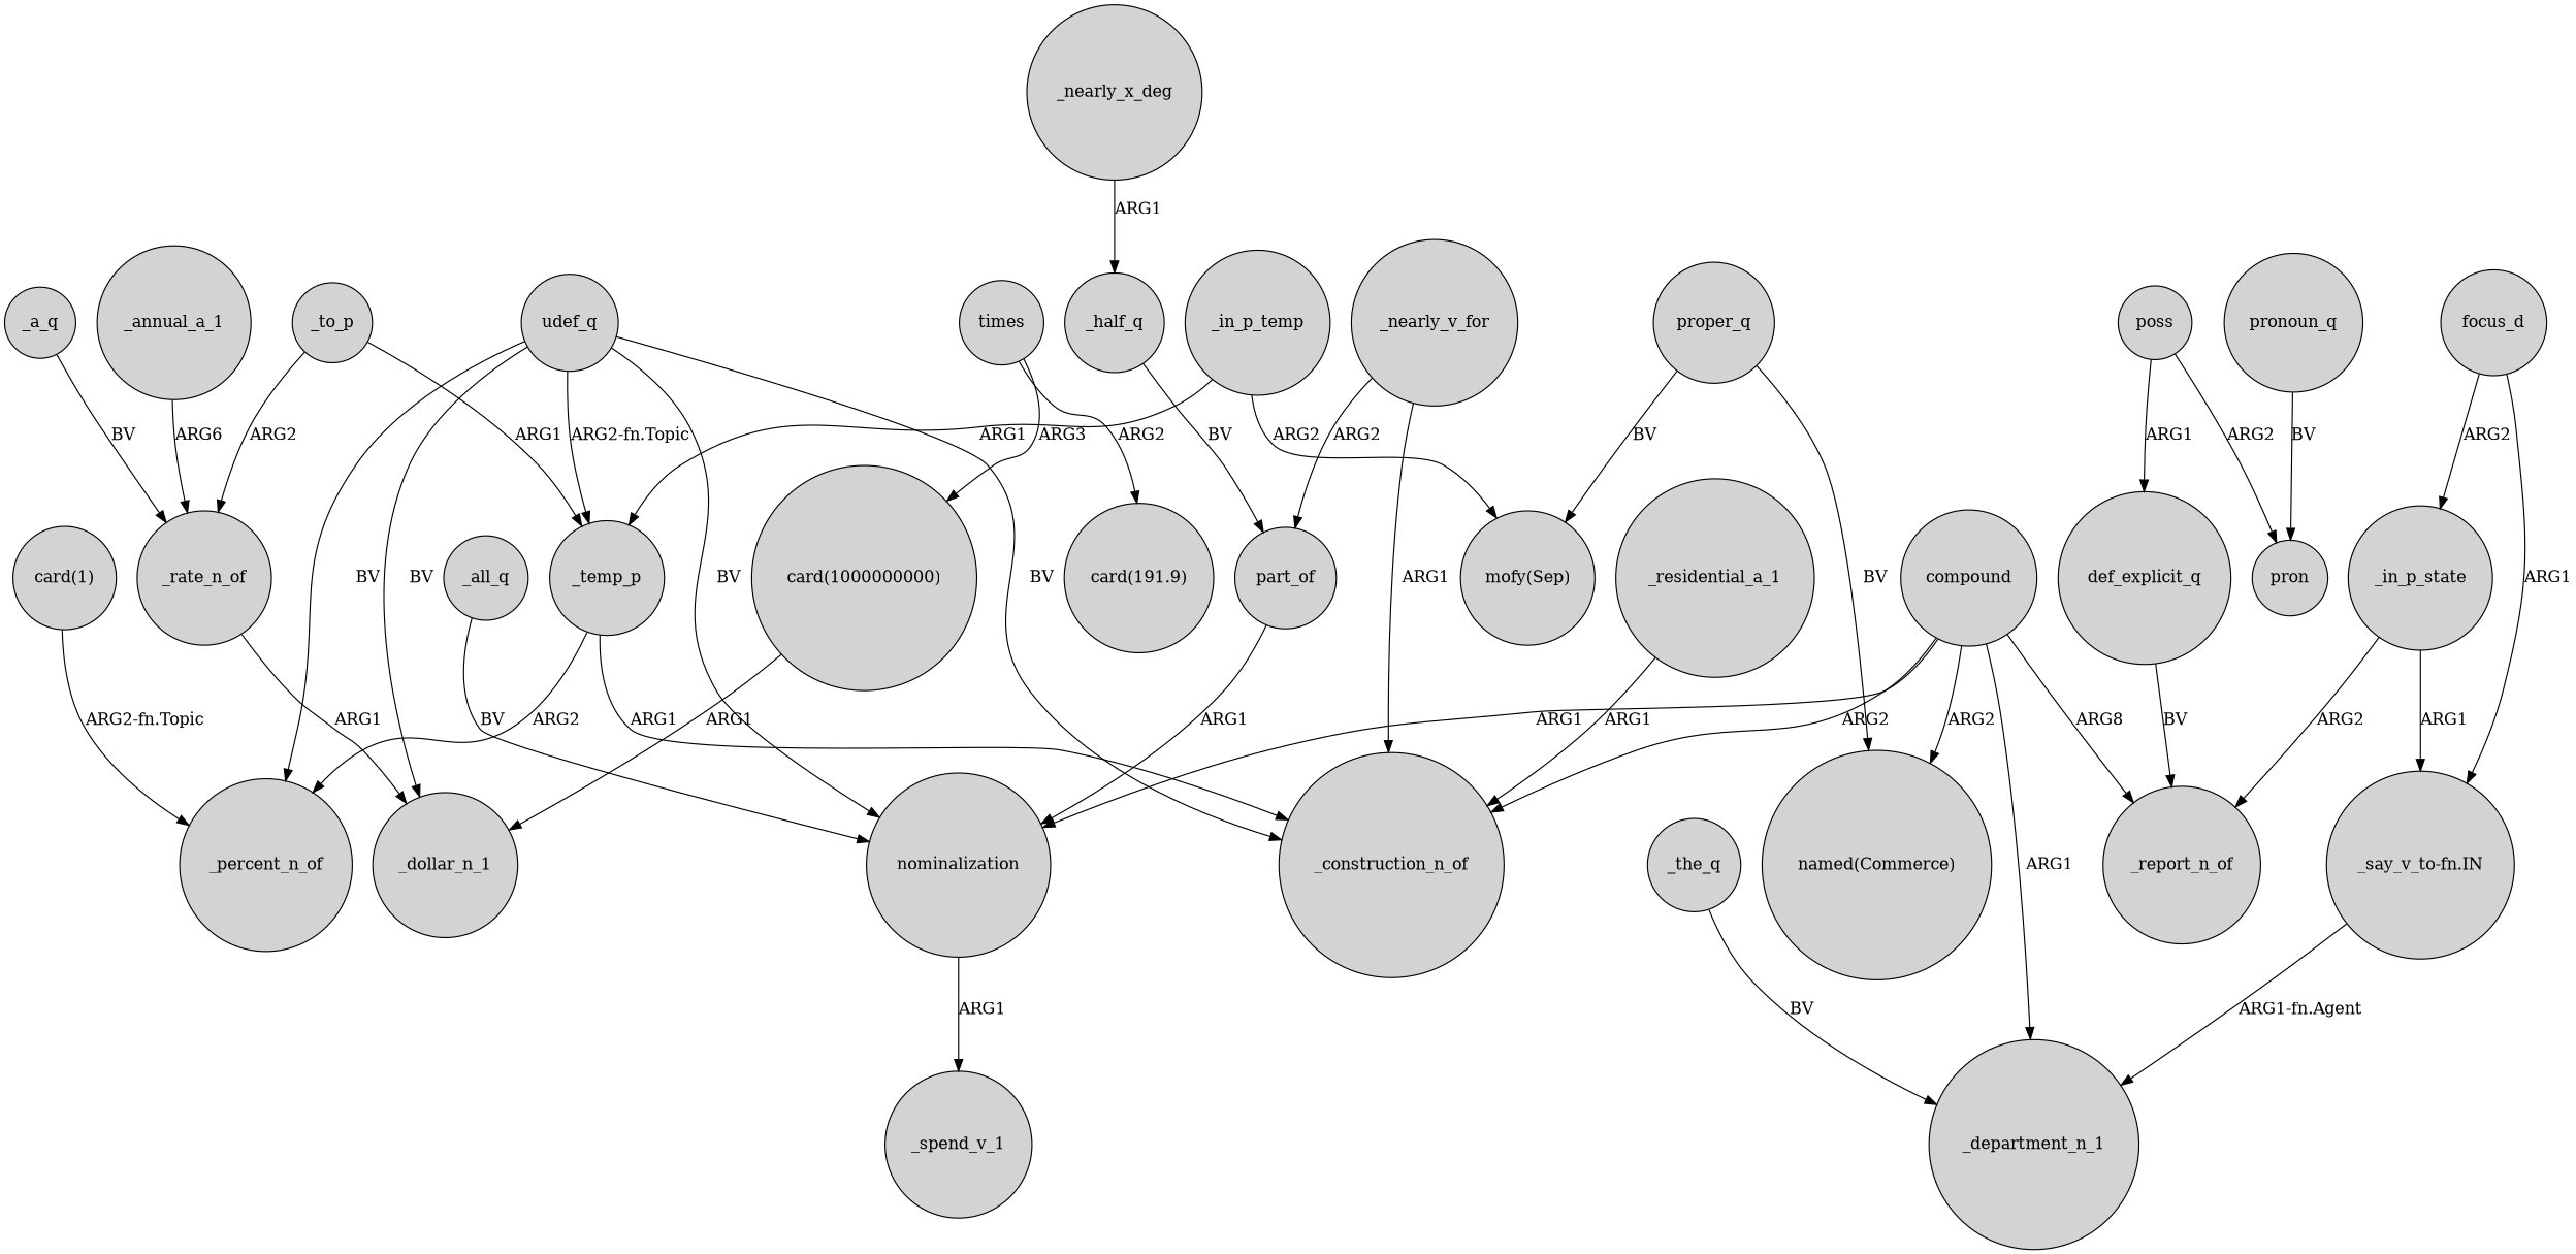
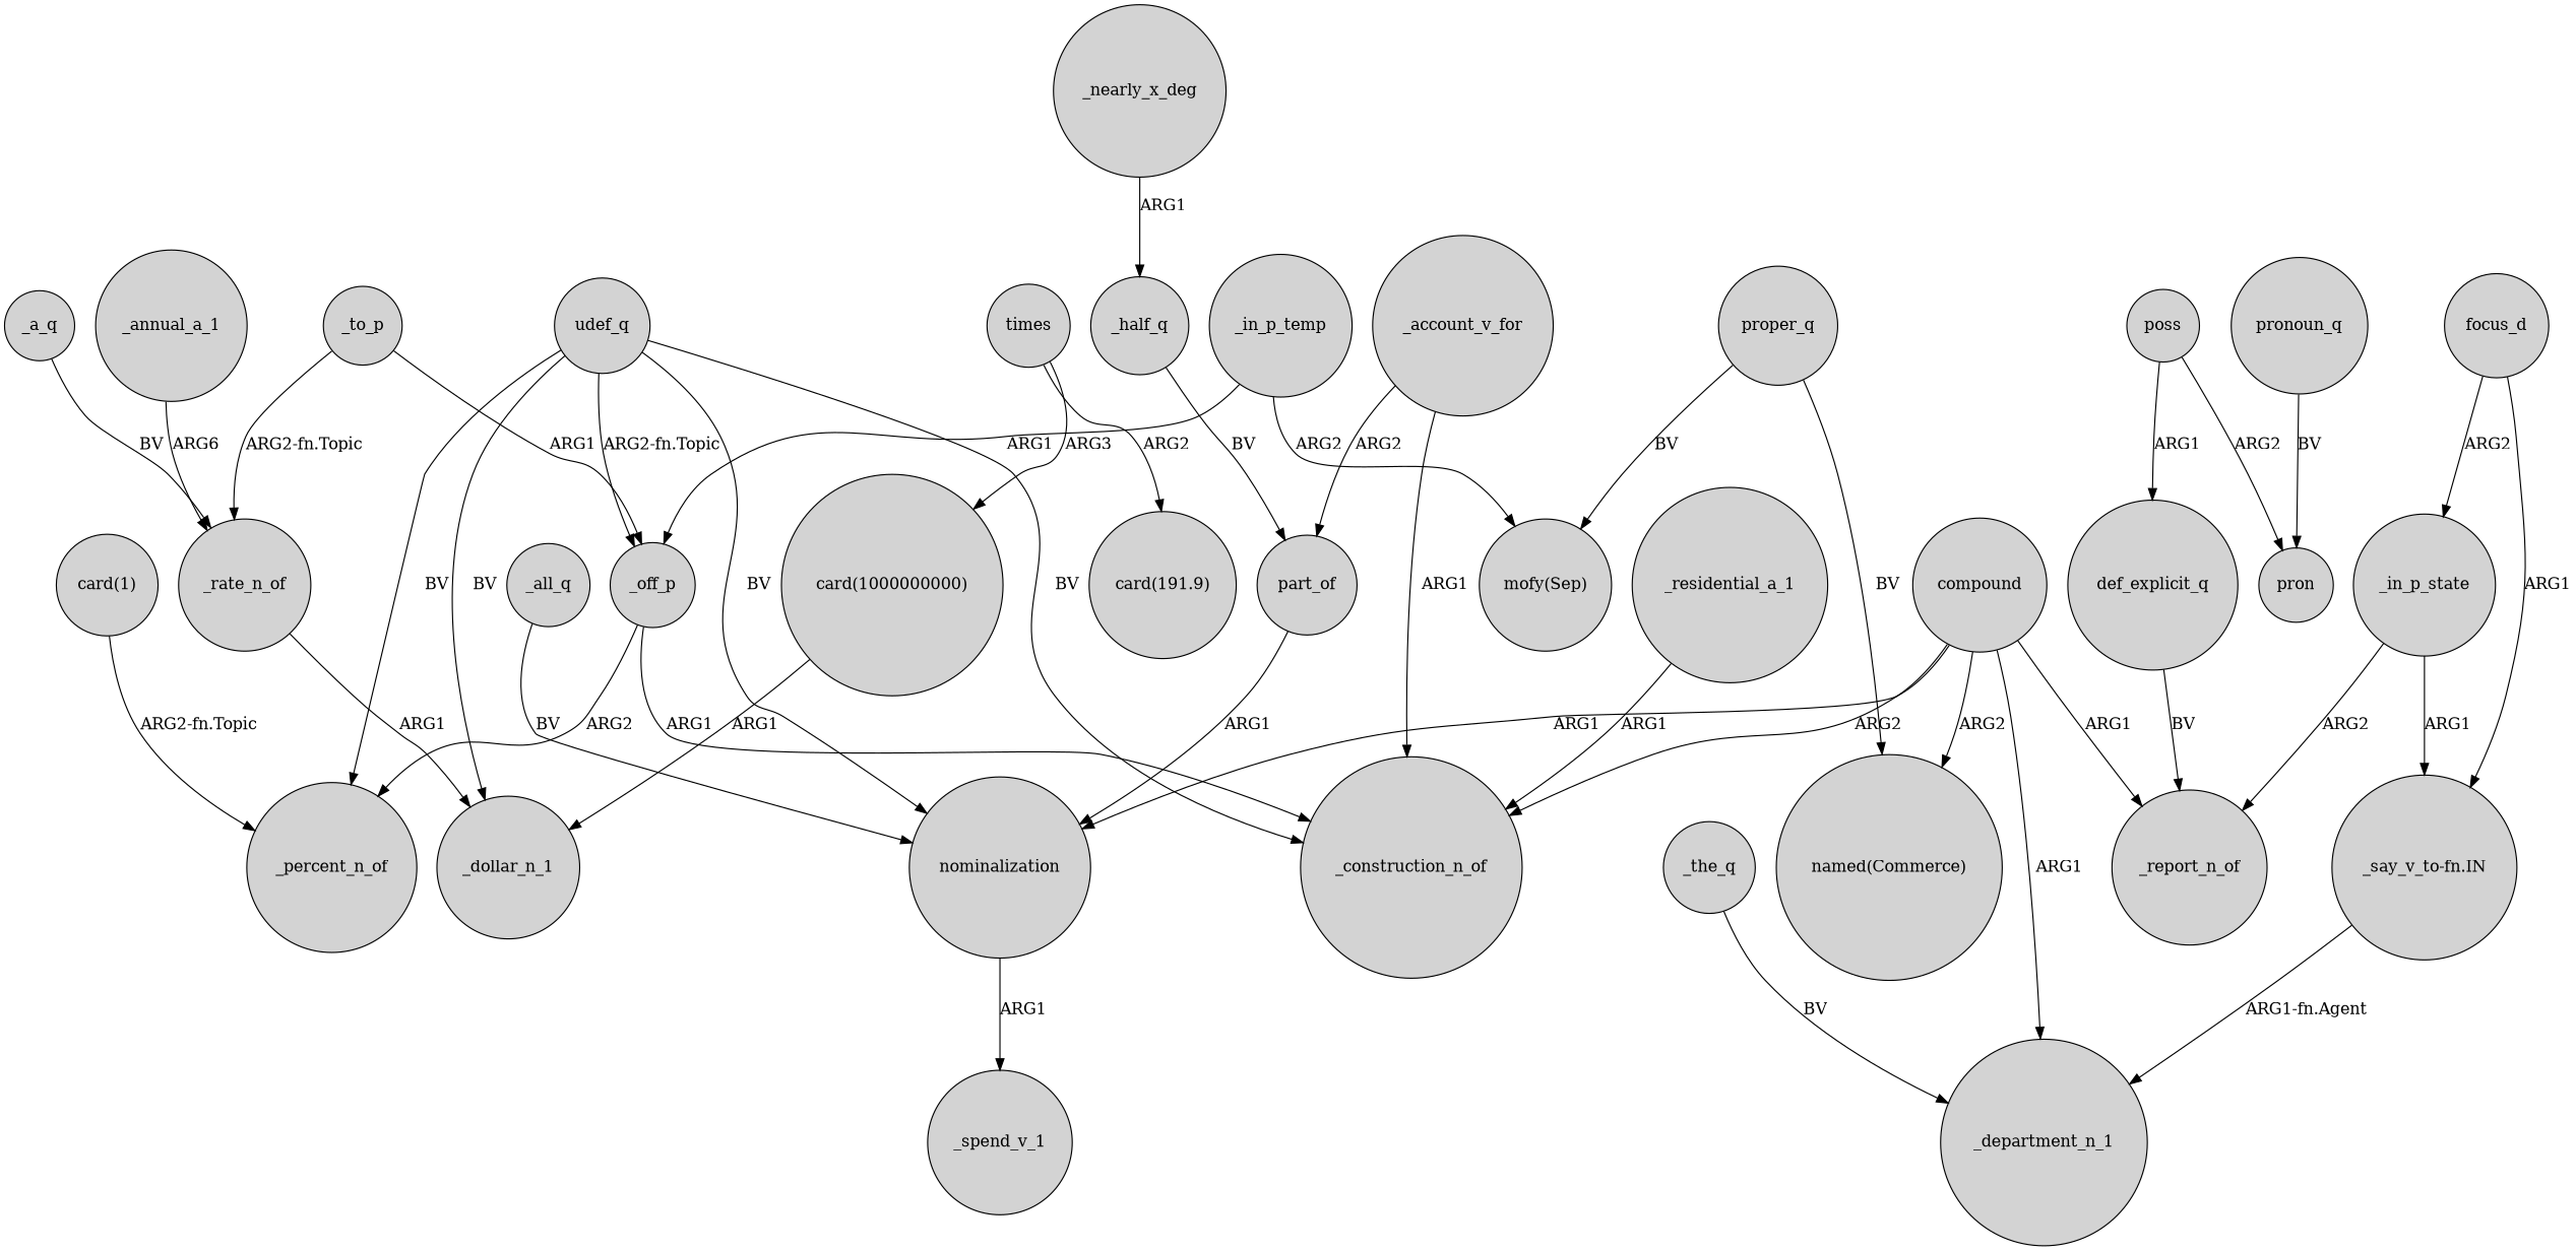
  digraph {
    node [shape=circle style=filled]
    "_say_v_to-fn.IN"
    _department_n_1
-   _off_p [label=_temp_p]
+   _off_p
    _construction_n_of
    _percent_n_of
    "card(1)"
    compound
    _report_n_of
    nominalization
    "named(Commerce)"
    _spend_v_1
    poss
    pron
    def_explicit_q
    focus_d
    _in_p_state
    _all_q
    times
    "card(191.9)"
    "card(1000000000)"
    _dollar_n_1
    proper_q
    "mofy(Sep)"
-   _account_v_for [label=_nearly_v_for]
+   _account_v_for
    part_of
    _a_q
    _rate_n_of
    _the_q
    pronoun_q
    _half_q
    _nearly_x_deg
    _residential_a_1
    udef_q
    _to_p
    _annual_a_1
    _in_p_temp
    "_say_v_to-fn.IN" -> _department_n_1 [label="ARG1-fn.Agent"]
    _off_p -> _construction_n_of [label=ARG1]
    _off_p -> _percent_n_of [label=ARG2]
    "card(1)" -> _percent_n_of [label="ARG2-fn.Topic"]
    compound -> _department_n_1 [label=ARG1]
    compound -> _construction_n_of [label=ARG2]
-   compound -> _report_n_of [label=ARG8]
+   compound -> _report_n_of [label=ARG1]
    compound -> nominalization [label=ARG1]
    compound -> "named(Commerce)" [label=ARG2]
    nominalization -> _spend_v_1 [label=ARG1]
    poss -> pron [label=ARG2]
    poss -> def_explicit_q [label=ARG1]
    def_explicit_q -> _report_n_of [label=BV]
    focus_d -> "_say_v_to-fn.IN" [label=ARG1]
    focus_d -> _in_p_state [label=ARG2]
    _in_p_state -> "_say_v_to-fn.IN" [label=ARG1]
    _in_p_state -> _report_n_of [label=ARG2]
    _all_q -> nominalization [label=BV]
    times -> "card(191.9)" [label=ARG2]
    times -> "card(1000000000)" [label=ARG3]
    "card(1000000000)" -> _dollar_n_1 [label=ARG1]
    proper_q -> "named(Commerce)" [label=BV]
    proper_q -> "mofy(Sep)" [label=BV]
    _account_v_for -> _construction_n_of [label=ARG1]
    _account_v_for -> part_of [label=ARG2]
    part_of -> nominalization [label=ARG1]
    _a_q -> _rate_n_of [label=BV]
    _rate_n_of -> _dollar_n_1 [label=ARG1]
    _the_q -> _department_n_1 [label=BV]
    pronoun_q -> pron [label=BV]
    _half_q -> part_of [label=BV]
    _nearly_x_deg -> _half_q [label=ARG1]
    _residential_a_1 -> _construction_n_of [label=ARG1]
    udef_q -> _off_p [label="ARG2-fn.Topic"]
    udef_q -> _construction_n_of [label=BV]
    udef_q -> _percent_n_of [label=BV]
    udef_q -> nominalization [label=BV]
    udef_q -> _dollar_n_1 [label=BV]
    _to_p -> _off_p [label=ARG1]
-   _to_p -> _rate_n_of [label=ARG2]
+   _to_p -> _rate_n_of [label="ARG2-fn.Topic"]
    _annual_a_1 -> _rate_n_of [label=ARG6]
    _in_p_temp -> _off_p [label=ARG1]
    _in_p_temp -> "mofy(Sep)" [label=ARG2]
  }
